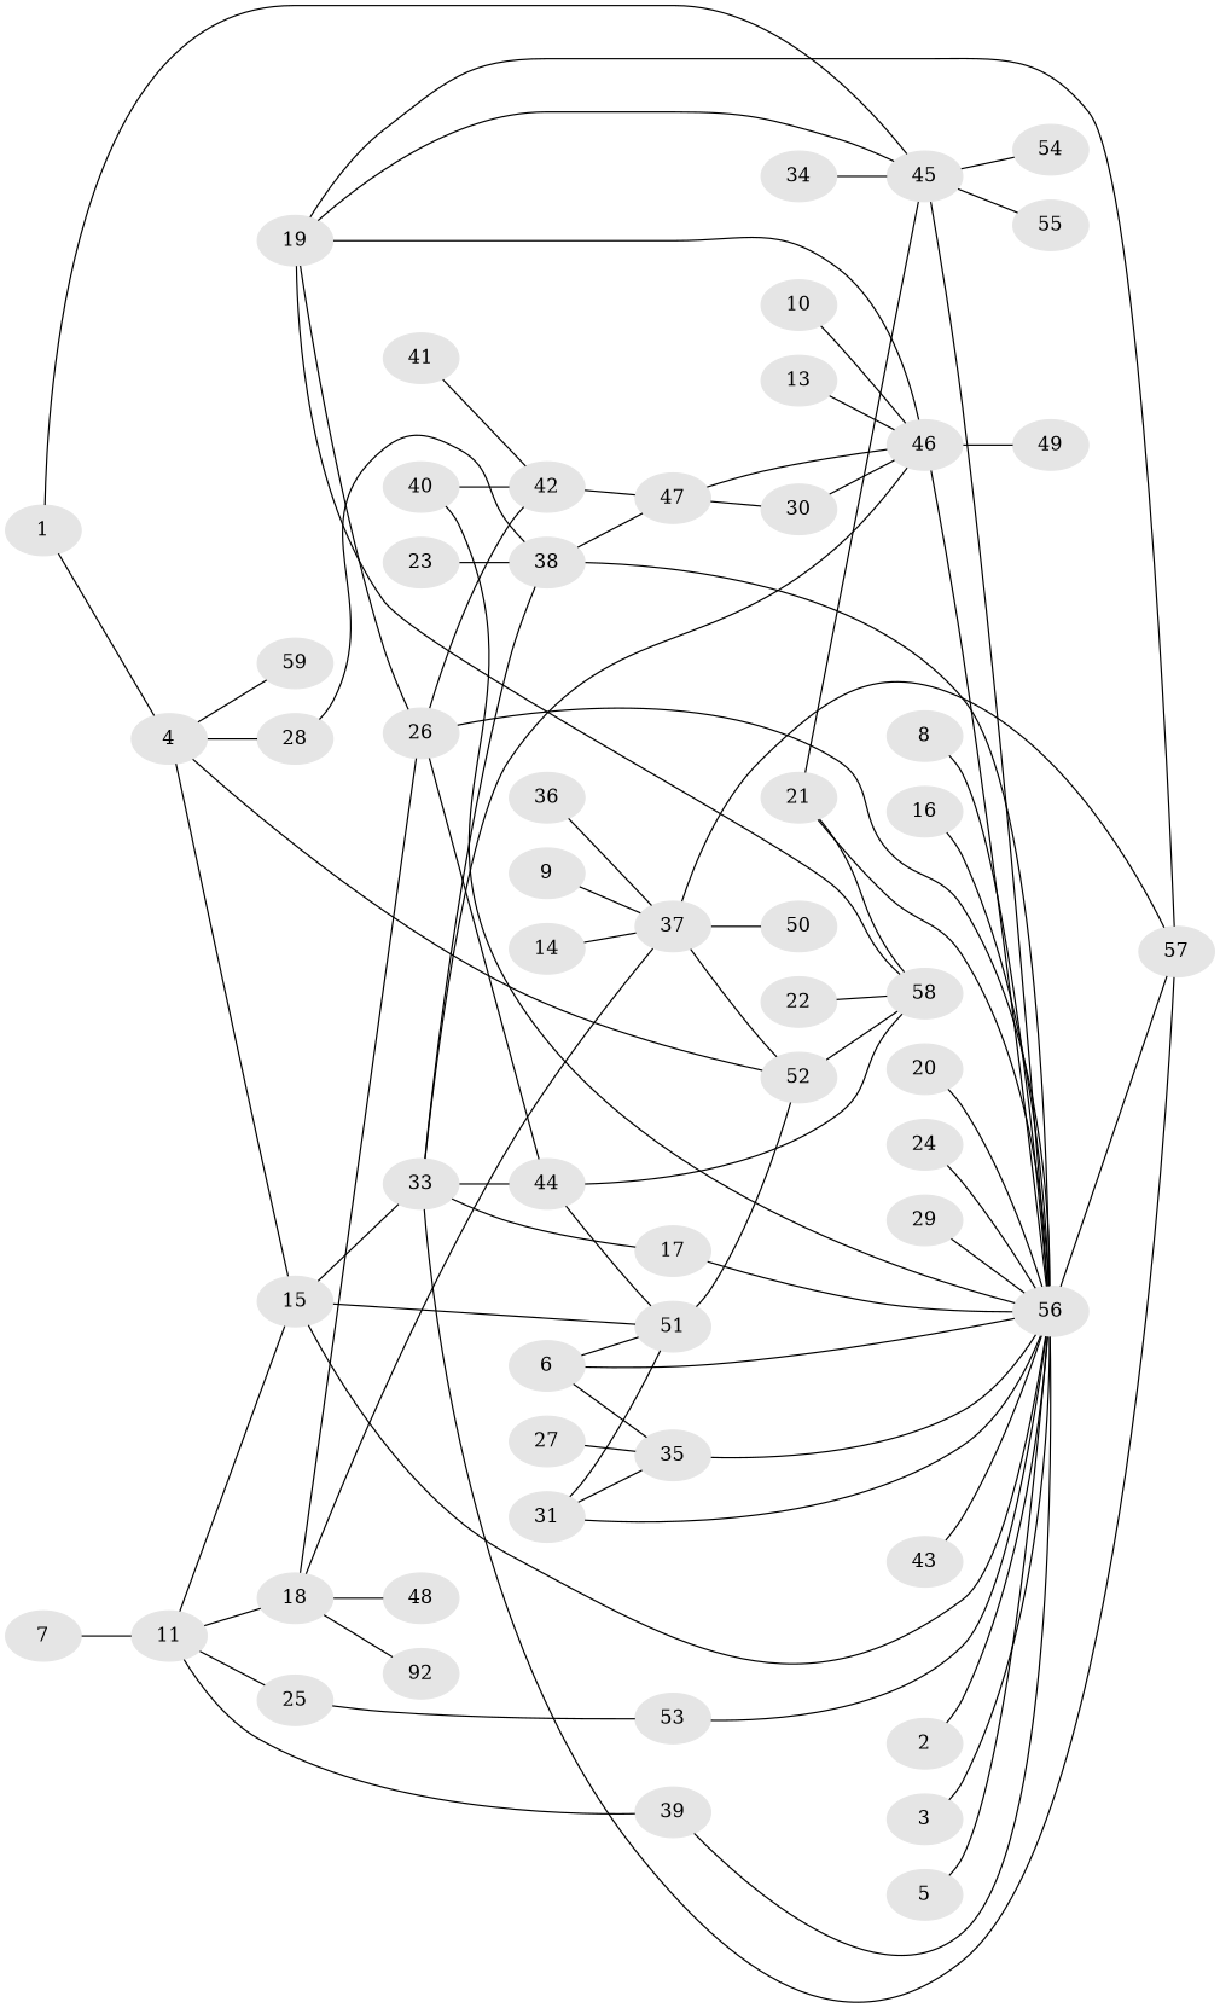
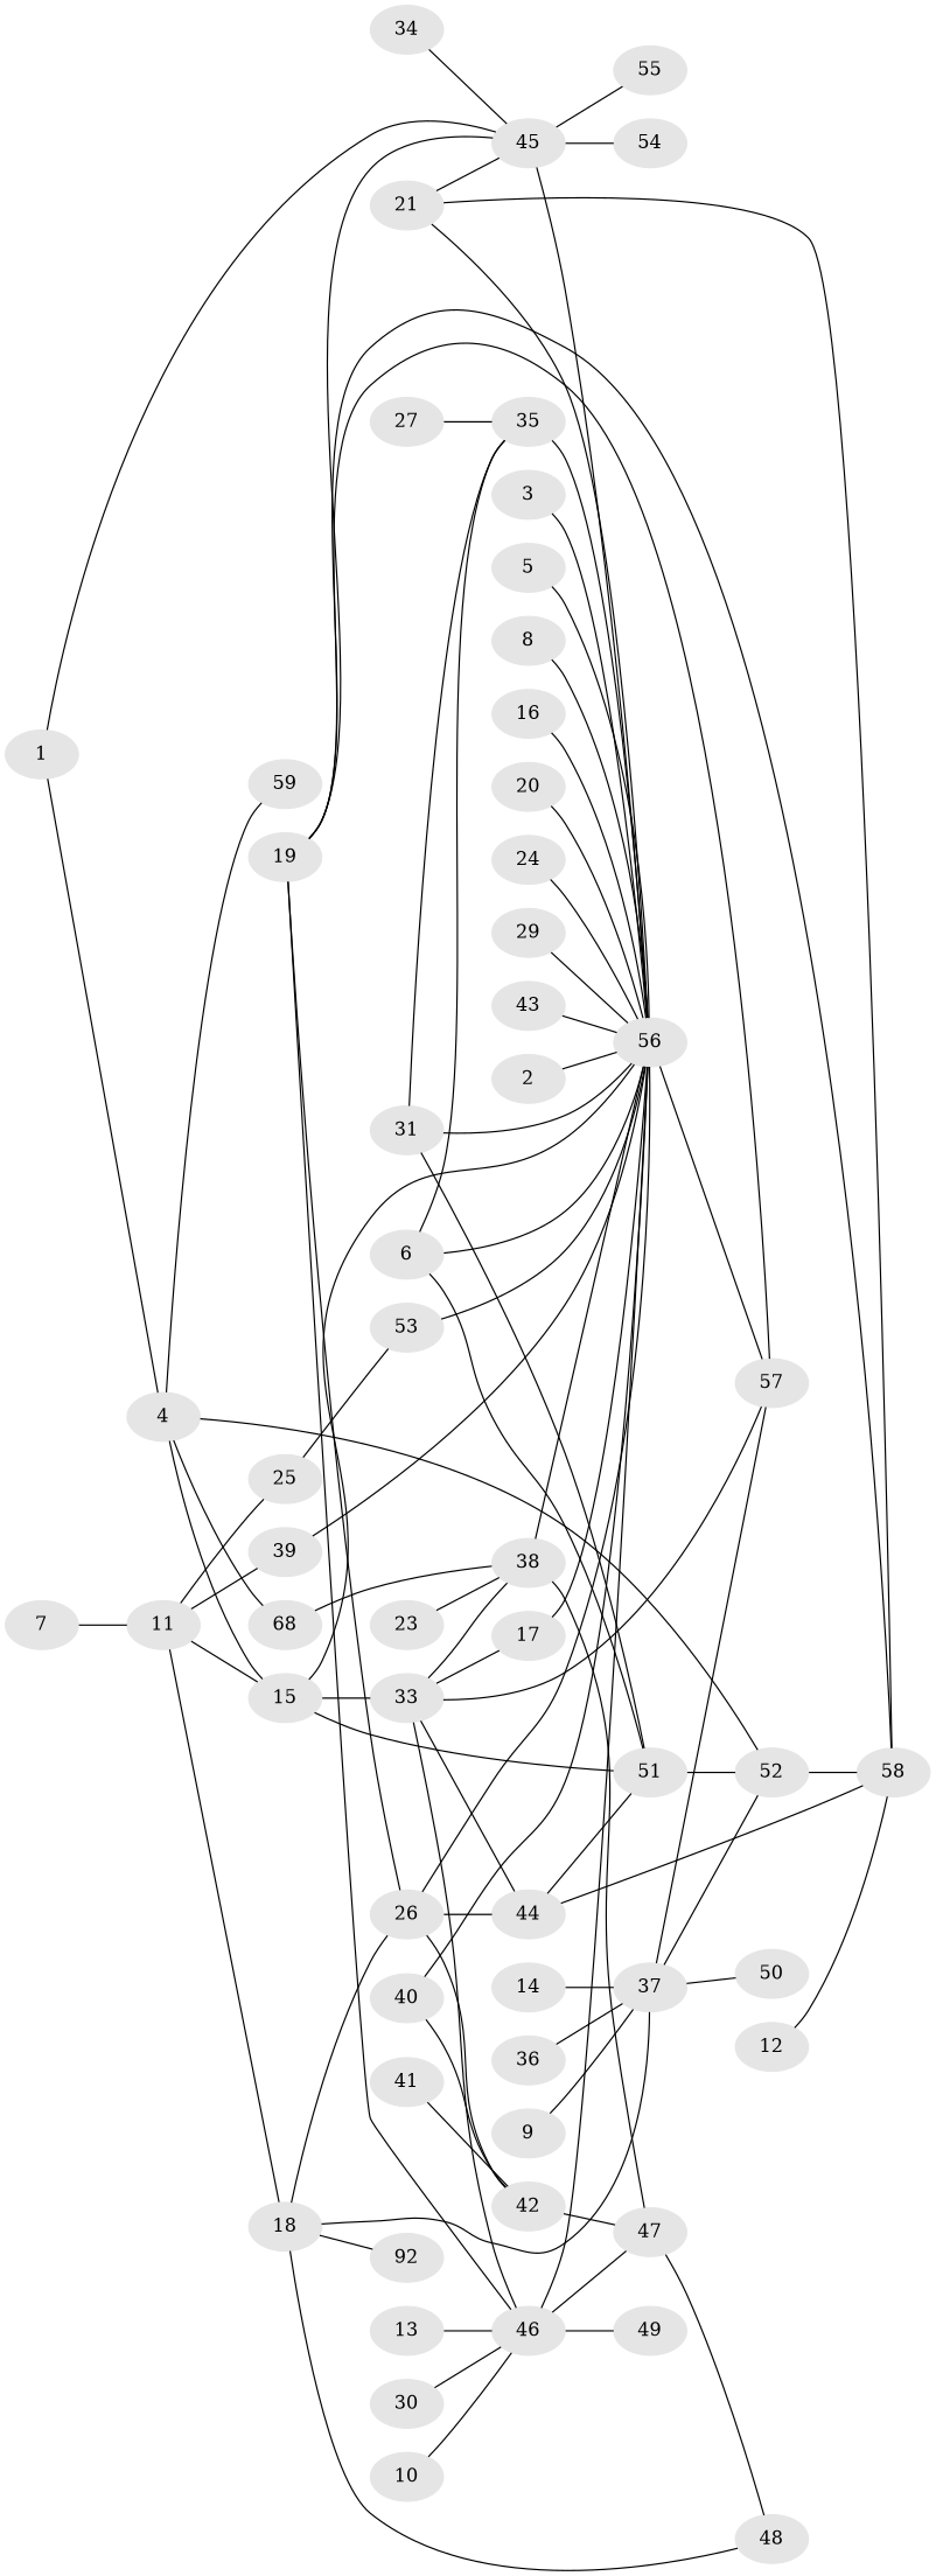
  graph {
    rankdir=LR
    node [color=gray90 style=filled]
    edge [weight=1.0]
    1
    4
    45
    15
-   28
+   28 [label=68]
    52
    59
    56
    54
    55
    2
    57
    3
    51
    33
    38
    58
    5
    6
    35
    7
    11
    18
    25
    39
    8
    9
    37
    50
    10
    46
    47
    49
    26
    n35 [label=92]
    48
    53
-   12 [label=22]
+   12
    13
    14
    17
    44
    16
    42
    19
    20
    21
    23
    24
    27
    29
    30
    31
    43
    34
    36
    40
    41
    1 -- 4
    1 -- 45
    4 -- 15
    4 -- 28
    4 -- 52
    4 -- 59
    45 -- 56
    45 -- 54
    45 -- 55
    15 -- 56
    15 -- 51
    15 -- 33
    28 -- 38
    52 -- 58
    56 -- 57
    2 -- 56
    3 -- 56
    51 -- 52
    33 -- 57
    33 -- 38
    33 -- 46
    33 -- 17
    33 -- 44
    38 -- 56
    38 -- 47
    5 -- 56
    6 -- 56
    6 -- 51
    6 -- 35
    35 -- 56
    7 -- 11
    11 -- 15
    11 -- 18
    11 -- 25
    11 -- 39
    18 -- 37
    18 -- 26
    18 -- n35
    18 -- 48 [weight=2.0]
    25 -- 53
    39 -- 56
    8 -- 56
    9 -- 37
    37 -- 52
    37 -- 57
    37 -- 50
    10 -- 46
    46 -- 56
    46 -- 47
    46 -- 49
-   47 -- 30
+   47 -- 48
    26 -- 56
    26 -- 44
    26 -- 42
    53 -- 56
    12 -- 58
    13 -- 46
    14 -- 37
    17 -- 56
    44 -- 51
    44 -- 58
    16 -- 56
    42 -- 47
    19 -- 45
    19 -- 57
    19 -- 58
    19 -- 46
    19 -- 26
    20 -- 56
    21 -- 45
    21 -- 56
    21 -- 58
    23 -- 38
    24 -- 56
    27 -- 35
    29 -- 56
    30 -- 46
    31 -- 56
    31 -- 51
    31 -- 35
    43 -- 56 [weight=2.0]
    34 -- 45
    36 -- 37
    40 -- 56
    40 -- 42
    41 -- 42
  }
